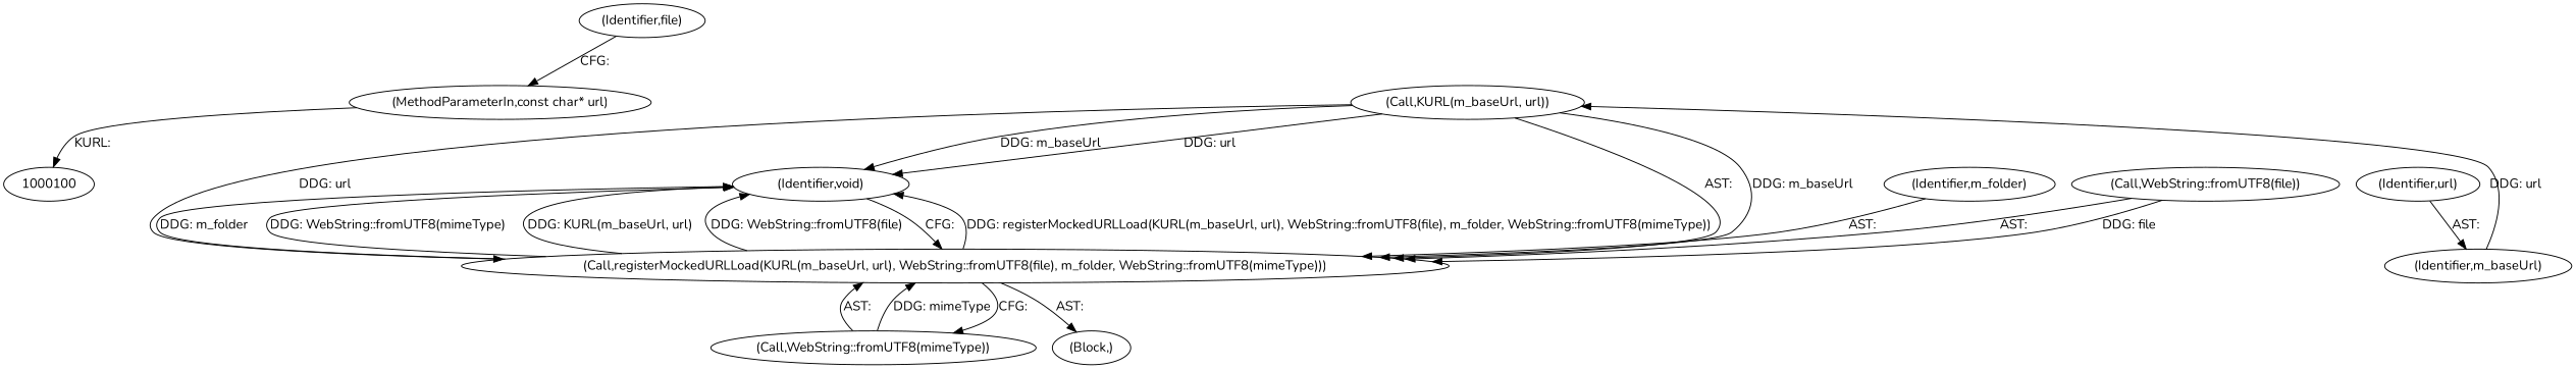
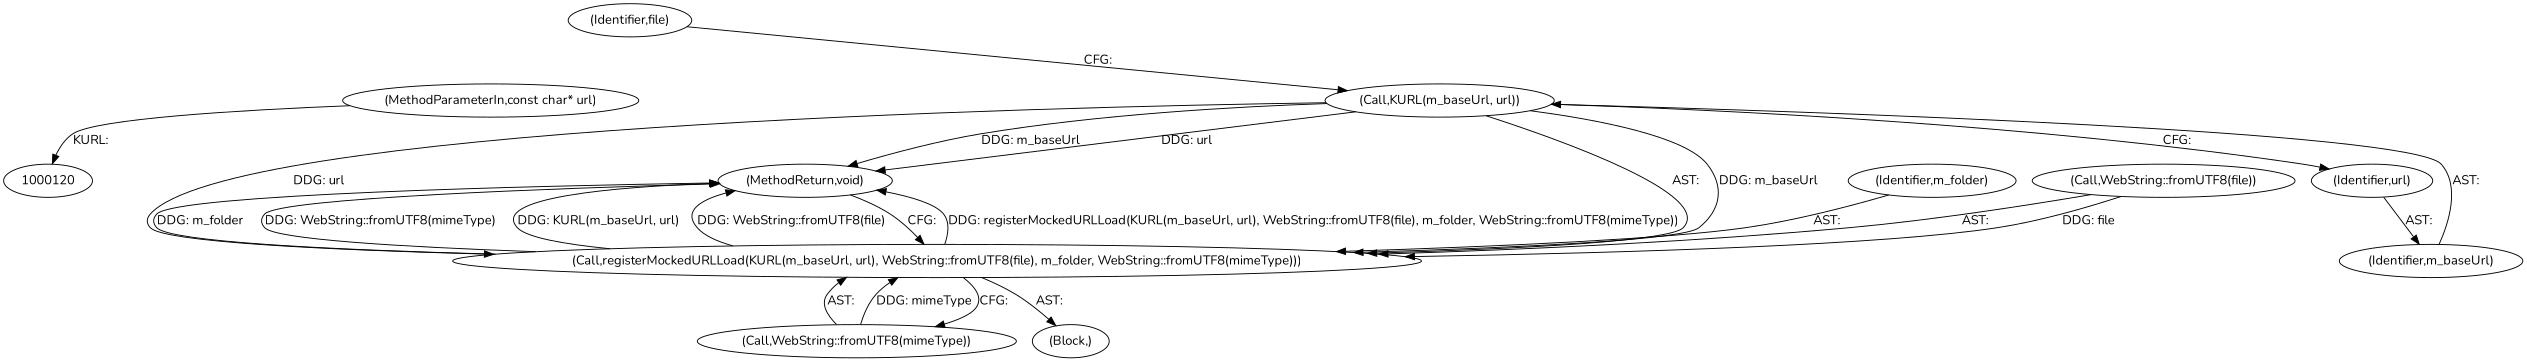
  digraph {
    fontname=Nunito
    node [fontname=Nunito]
    edge [fontname=Nunito]
    n1 [label="(MethodParameterIn,const char* url)"]
-   1000100
+   1000100 [label=1000120]
    n3 [label="(Call,KURL(m_baseUrl, url))"]
-   n4 [label="(Identifier,void)"]
+   n4 [label="(MethodReturn,void)"]
    n5 [label="(Call,registerMockedURLLoad(KURL(m_baseUrl, url), WebString::fromUTF8(file), m_folder, WebString::fromUTF8(mimeType)))"]
    n6 [label="(Identifier,url)"]
    n7 [label="(Call,WebString::fromUTF8(mimeType))"]
    n8 [label="(Block,)"]
    n9 [label="(Identifier,m_baseUrl)"]
    n10 [label="(Identifier,file)"]
    n11 [label="(Identifier,m_folder)"]
    n12 [label="(Call,WebString::fromUTF8(file))"]
    n1 -> 1000100 [label="KURL: "]
    n3 -> n4 [label="DDG: url"]
    n3 -> n4 [label="DDG: m_baseUrl"]
    n3 -> n5 [label="AST: "]
    n3 -> n5 [label="DDG: m_baseUrl"]
    n3 -> n5 [label="DDG: url"]
+   n3 -> n6 [label="CFG: "]
    n4 -> n5 [label="CFG: "]
    n5 -> n4 [label="DDG: registerMockedURLLoad(KURL(m_baseUrl, url), WebString::fromUTF8(file), m_folder, WebString::fromUTF8(mimeType))"]
    n5 -> n4 [label="DDG: m_folder"]
    n5 -> n4 [label="DDG: WebString::fromUTF8(mimeType)"]
    n5 -> n4 [label="DDG: KURL(m_baseUrl, url)"]
    n5 -> n4 [label="DDG: WebString::fromUTF8(file)"]
    n5 -> n7 [label="CFG: "]
    n5 -> n8 [label="AST: "]
    n6 -> n9 [label="AST: "]
    n7 -> n5 [label="AST: "]
    n7 -> n5 [label="DDG: mimeType"]
-   n9 -> n3 [label="DDG: url"]
-   n10 -> n1 [label="CFG: "]
+   n9 -> n3 [label="AST: "]
+   n10 -> n3 [label="CFG: "]
    n11 -> n5 [label="AST: "]
    n12 -> n5 [label="AST: "]
    n12 -> n5 [label="DDG: file"]
  }
